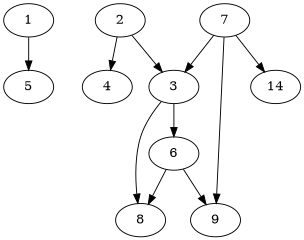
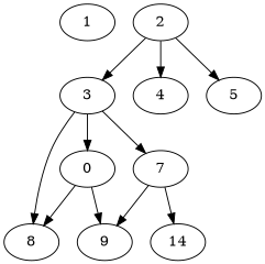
  digraph {
    node [alpha=0.07]
    1 [expect_size=28605440]
    2 [alpha=0.00 expect_size=27228160]
    3 [alpha=0.12 expect_size=17934336]
    4 [alpha=0.05 expect_size=35559424]
    5 [alpha=0.20 expect_size=7014400]
-   6 [alpha=0.09 expect_size=10463232]
+   6 [alpha=0.09 expect_size=10463232 label=0]
    7 [alpha=0.00 expect_size=21886976]
    8 [alpha=0.15 expect_size=45303808]
    9 [expect_size=21137408]
    n10 [alpha=0.14 expect_size=32056320 label=14]
    2 -> 3
    2 -> 4
-   1 -> 5
+   2 -> 5
    3 -> 6
-   7 -> 3
+   3 -> 7
    3 -> 8
    6 -> 8
    6 -> 9
    7 -> 9
    7 -> n10
  }
